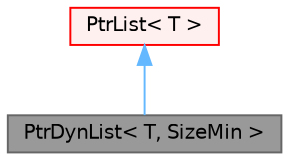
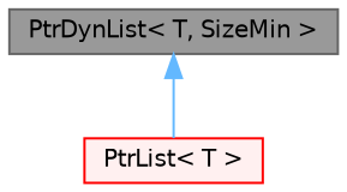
  digraph {
    node [fontname=Helvetica fontsize=10 shape=box style=filled]
    n1 [color=gray40 fillcolor=grey60 fontcolor=black height=0.2 label="PtrDynList\< T, SizeMin \>" width=0.4]
    n2 [color=red fillcolor="#FFF0F0" height=0.2 label="PtrList\< T \>" width=0.4]
-   n2 -> n1 [color=steelblue1 dir=back fontname=Helvetica fontsize=10 labelfontname=Helvetica labelfontsize=10 style=solid]
+   n1 -> n2 [color=steelblue1 dir=back fontname=Helvetica fontsize=10 labelfontname=Helvetica labelfontsize=10 style=solid]
  }
